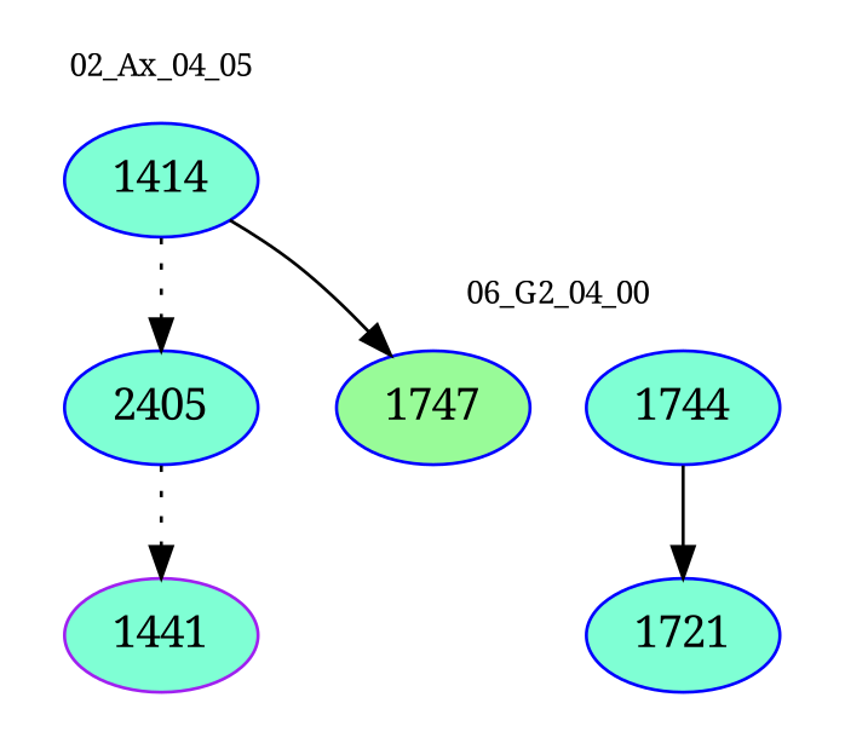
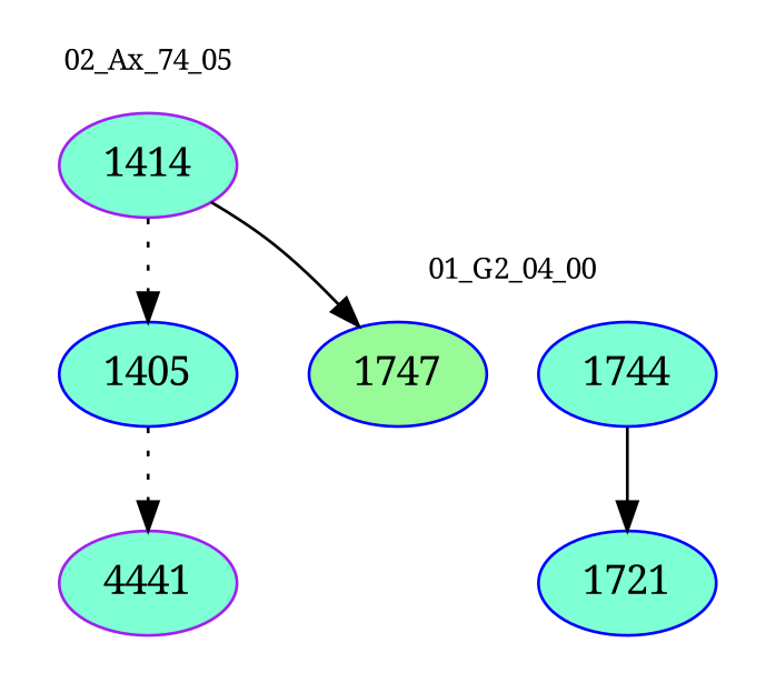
  digraph {
    fontname="Noto Serif"
    node [color=blue fillcolor=aquamarine fontname="Noto Serif" style=filled]
    edge [color=black fontname="Noto Serif" style=dotted]
-   n1 [label=1414]
-   n2 [label=2405]
-   n3 [color=purple label=1441]
+   n1 [color=purple label=1414]
+   n2 [label=1405]
+   n3 [color=purple label=4441]
    n4 [label=1744]
    n5 [label=1721]
    n6 [fillcolor=palegreen label=1747]
    subgraph cluster_1 {
      color=white
      fontsize=10
-     label="02_Ax_04_05"
+     label="02_Ax_74_05"
      n1
      n2
      n3
    }
    subgraph cluster_2 {
      color=white
      fontsize=10
-     label="06_G2_04_00"
+     label="01_G2_04_00"
      n4
      n5
      n6
    }
    n1 -> n2
    n1 -> n6 [style=solid]
    n2 -> n3
    n4 -> n5 [style=solid]
  }
